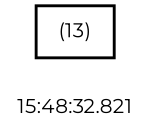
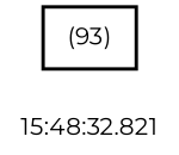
  digraph {
    label="15:48:32.821"
    fontname=Montserrat
-   n1 [color=black fontcolor=black label="(13)" shape=rectangle style=bold fontname=Montserrat]
+   n1 [color=black fontcolor=black label="(93)" shape=rectangle style=bold fontname=Montserrat]
  }
